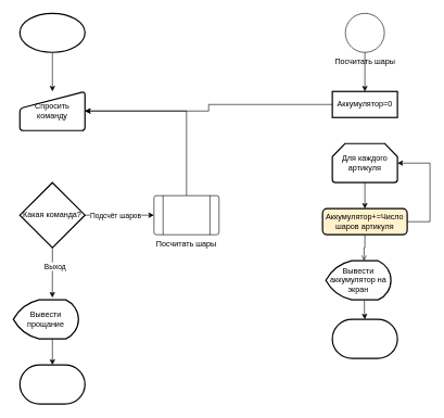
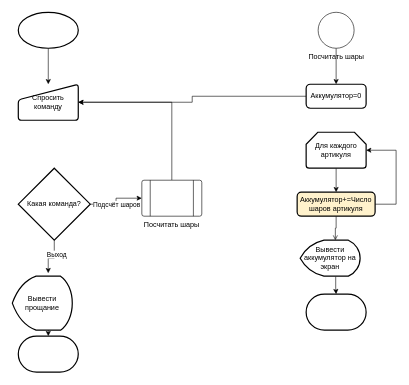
  <mxCell id="0" />
  <mxCell id="1" parent="0" />
  <mxCell id="2" style="edgeStyle=orthogonalEdgeStyle;rounded=0;orthogonalLoop=1;jettySize=auto;html=1;" edge="1" parent="1" source="3" target="4"><mxGeometry relative="1" as="geometry" /></mxCell>
  <mxCell id="3" value="" style="strokeWidth=2;html=1;shape=mxgraph.flowchart.start_1;whiteSpace=wrap;" vertex="1" parent="1"><mxGeometry x="30" y="20" width="100" height="60" as="geometry" /></mxCell>
  <mxCell id="4" value="Спросить команду" style="html=1;strokeWidth=2;shape=manualInput;whiteSpace=wrap;rounded=1;size=26;arcSize=11;" vertex="1" parent="1"><mxGeometry x="30" y="140" width="100" height="60" as="geometry" /></mxCell>
  <mxCell id="5" style="edgeStyle=orthogonalEdgeStyle;rounded=0;orthogonalLoop=1;jettySize=auto;html=1;entryX=0.599;entryY=-0.055;entryDx=0;entryDy=0;entryPerimeter=0;" edge="1" parent="1" source="9" target="25"><mxGeometry relative="1" as="geometry"><mxPoint x="80" y="460" as="targetPoint" /></mxGeometry></mxCell>
  <mxCell id="6" value="Выход" style="edgeLabel;html=1;align=center;verticalAlign=middle;resizable=0;points=[];" vertex="1" connectable="0" parent="5"><mxGeometry x="-0.282" y="3" relative="1" as="geometry"><mxPoint as="offset" /></mxGeometry></mxCell>
  <mxCell id="7" style="edgeStyle=orthogonalEdgeStyle;rounded=0;orthogonalLoop=1;jettySize=auto;html=1;entryX=0;entryY=0.5;entryDx=0;entryDy=0;" edge="1" parent="1" source="9" target="13"><mxGeometry relative="1" as="geometry" /></mxCell>
  <mxCell id="8" value="Подсчёт шаров" style="edgeLabel;html=1;align=center;verticalAlign=middle;resizable=0;points=[];" vertex="1" connectable="0" parent="7"><mxGeometry x="-0.372" y="-1" relative="1" as="geometry"><mxPoint x="13" y="-1" as="offset" /></mxGeometry></mxCell>
- <mxCell id="9" value="Какая команда?" style="strokeWidth=2;html=1;shape=mxgraph.flowchart.decision;whiteSpace=wrap;" vertex="1" parent="1"><mxGeometry x="30" y="280" width="100" height="100" as="geometry" /></mxCell>
+ <mxCell id="9" value="Какая команда?" style="strokeWidth=2;html=1;shape=mxgraph.flowchart.decision;whiteSpace=wrap;" vertex="1" parent="1"><mxGeometry x="30" y="280" width="120" height="120" as="geometry" /></mxCell>
  <mxCell id="10" value="" style="strokeWidth=2;html=1;shape=mxgraph.flowchart.terminator;whiteSpace=wrap;" vertex="1" parent="1"><mxGeometry x="30" y="560" width="100" height="60" as="geometry" /></mxCell>
  <mxCell id="11" style="edgeStyle=orthogonalEdgeStyle;rounded=0;orthogonalLoop=1;jettySize=auto;html=1;entryX=0.5;entryY=0;entryDx=0;entryDy=0;entryPerimeter=0;exitX=0.61;exitY=1.002;exitDx=0;exitDy=0;exitPerimeter=0;" edge="1" parent="1" source="25" target="10"><mxGeometry relative="1" as="geometry"><mxPoint x="80" y="515" as="sourcePoint" /></mxGeometry></mxCell>
  <mxCell id="12" style="edgeStyle=orthogonalEdgeStyle;rounded=0;orthogonalLoop=1;jettySize=auto;html=1;entryX=1;entryY=0.5;entryDx=0;entryDy=0;" edge="1" parent="1" source="13" target="4"><mxGeometry relative="1" as="geometry"><Array as="points"><mxPoint x="286" y="170" /></Array></mxGeometry></mxCell>
  <mxCell id="13" value="Посчитать шары" style="verticalLabelPosition=bottom;verticalAlign=top;html=1;shape=process;whiteSpace=wrap;rounded=1;size=0.14;arcSize=6;" vertex="1" parent="1"><mxGeometry x="236" y="300" width="100" height="60" as="geometry" /></mxCell>
  <mxCell id="14" style="edgeStyle=orthogonalEdgeStyle;rounded=0;orthogonalLoop=1;jettySize=auto;html=1;" edge="1" parent="1" source="15" target="17"><mxGeometry relative="1" as="geometry" /></mxCell>
  <mxCell id="15" value="Посчитать шары" style="verticalLabelPosition=bottom;verticalAlign=top;html=1;shape=mxgraph.flowchart.on-page_reference;" vertex="1" parent="1"><mxGeometry x="530" y="20" width="60" height="60" as="geometry" /></mxCell>
  <mxCell id="16" style="edgeStyle=orthogonalEdgeStyle;rounded=0;orthogonalLoop=1;jettySize=auto;html=1;" edge="1" parent="1" source="17" target="4"><mxGeometry relative="1" as="geometry" /></mxCell>
- <mxCell id="17" value="Аккумулятор=0" style="whiteSpace=wrap;html=1;absoluteArcSize=1;arcSize=14;strokeWidth=2;rounded=0;" vertex="1" parent="1"><mxGeometry x="510" y="140" width="100" height="40" as="geometry" /></mxCell>
+ <mxCell id="17" value="Аккумулятор=0" style="rounded=1;whiteSpace=wrap;html=1;absoluteArcSize=1;arcSize=14;strokeWidth=2;" vertex="1" parent="1"><mxGeometry x="510" y="140" width="100" height="40" as="geometry" /></mxCell>
  <mxCell id="18" style="edgeStyle=orthogonalEdgeStyle;rounded=0;orthogonalLoop=1;jettySize=auto;html=1;entryX=0.5;entryY=0;entryDx=0;entryDy=0;" edge="1" parent="1" source="19" target="22"><mxGeometry relative="1" as="geometry" /></mxCell>
  <mxCell id="19" value="Для каждого артикуля" style="strokeWidth=2;html=1;shape=mxgraph.flowchart.loop_limit;whiteSpace=wrap;" vertex="1" parent="1"><mxGeometry x="510" y="220" width="100" height="60" as="geometry" /></mxCell>
  <mxCell id="20" style="edgeStyle=orthogonalEdgeStyle;rounded=0;orthogonalLoop=1;jettySize=auto;html=1;entryX=1;entryY=0.5;entryDx=0;entryDy=0;entryPerimeter=0;" edge="1" parent="1" source="22" target="19"><mxGeometry relative="1" as="geometry"><Array as="points"><mxPoint x="660" y="340" /><mxPoint x="660" y="250" /></Array></mxGeometry></mxCell>
  <mxCell id="21" style="edgeStyle=orthogonalEdgeStyle;rounded=0;orthogonalLoop=1;jettySize=auto;html=1;entryX=0.587;entryY=0.002;entryDx=0;entryDy=0;entryPerimeter=0;endArrow=open;" edge="1" parent="1" source="22" target="26"><mxGeometry relative="1" as="geometry"><mxPoint x="560" y="400" as="targetPoint" /></mxGeometry></mxCell>
  <mxCell id="22" value="Аккумулятор+=Число шаров артикуля" style="rounded=1;whiteSpace=wrap;html=1;absoluteArcSize=1;arcSize=14;strokeWidth=2;fillColor=#fff2cc;" vertex="1" parent="1"><mxGeometry x="495" y="320" width="130" height="40" as="geometry" /></mxCell>
  <mxCell id="23" style="edgeStyle=orthogonalEdgeStyle;rounded=0;orthogonalLoop=1;jettySize=auto;html=1;exitX=0.593;exitY=1.012;exitDx=0;exitDy=0;exitPerimeter=0;" edge="1" parent="1" source="26" target="24"><mxGeometry relative="1" as="geometry"><mxPoint x="560" y="450" as="sourcePoint" /></mxGeometry></mxCell>
  <mxCell id="24" value="" style="strokeWidth=2;html=1;shape=mxgraph.flowchart.terminator;whiteSpace=wrap;" vertex="1" parent="1"><mxGeometry x="510" y="490" width="100" height="60" as="geometry" /></mxCell>
- <mxCell id="25" value="Вывести прощание" style="strokeWidth=2;html=1;shape=mxgraph.flowchart.display;whiteSpace=wrap;" vertex="1" parent="1"><mxGeometry x="20" y="460" width="100" height="60" as="geometry" /></mxCell>
+ <mxCell id="25" value="Вывести прощание" style="strokeWidth=2;html=1;shape=mxgraph.flowchart.display;whiteSpace=wrap;" vertex="1" parent="1"><mxGeometry x="20" y="460" width="100" height="90" as="geometry" /></mxCell>
  <mxCell id="26" value="Вывести аккумулятор на экран" style="strokeWidth=2;html=1;shape=mxgraph.flowchart.display;whiteSpace=wrap;" vertex="1" parent="1"><mxGeometry x="500" y="400" width="100" height="60" as="geometry" /></mxCell>
